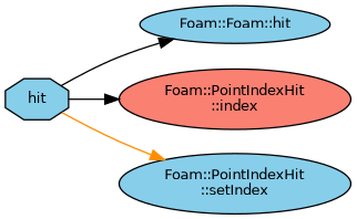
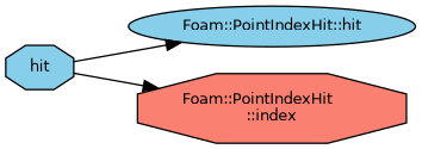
  digraph {
    rankdir=LR
    node [color=black fillcolor=skyblue fontname=Helvetica fontsize=10 shape=octagon style=filled]
    edge [color=black fontname=Helvetica fontsize=10 labelfontname=Helvetica labelfontsize=10 style=solid]
    n1 [fontcolor=black height=0.2 label=hit width=0.4]
-   n2 [height=0.2 label="Foam::Foam::hit" shape=ellipse width=0.4]
-   n3 [fillcolor=salmon height=0.2 label="Foam::PointIndexHit\l::index" shape=ellipse width=0.4]
-   n4 [height=0.2 label="Foam::PointIndexHit\l::setIndex" shape=ellipse width=0.4]
+   n2 [height=0.2 label="Foam::PointIndexHit::hit" shape=ellipse width=0.4]
+   n3 [fillcolor=salmon height=0.2 label="Foam::PointIndexHit\l::index" width=0.4]
    n1 -> n2
    n1 -> n3
-   n1 -> n4 [color=darkorange]
  }
